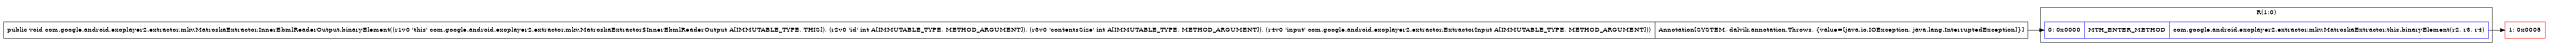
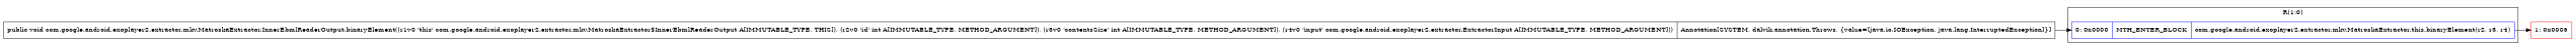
  digraph {
    rankdir=LR
    node [shape=record]
-   n1 [color=blue label="{0\:\ 0x0000|MTH_ENTER_METHOD\l|com.google.android.exoplayer2.extractor.mkv.MatroskaExtractor.this.binaryElement(r2, r3, r4)\l}"]
+   n1 [color=blue label="{0\:\ 0x0000|MTH_ENTER_BLOCK\l|com.google.android.exoplayer2.extractor.mkv.MatroskaExtractor.this.binaryElement(r2, r3, r4)\l}"]
    n2 [color=red label="{1\:\ 0x0005}"]
    n3 [label="{public void com.google.android.exoplayer2.extractor.mkv.MatroskaExtractor.InnerEbmlReaderOutput.binaryElement((r1v0 'this' com.google.android.exoplayer2.extractor.mkv.MatroskaExtractor$InnerEbmlReaderOutput A[IMMUTABLE_TYPE, THIS]), (r2v0 'id' int A[IMMUTABLE_TYPE, METHOD_ARGUMENT]), (r3v0 'contentsSize' int A[IMMUTABLE_TYPE, METHOD_ARGUMENT]), (r4v0 'input' com.google.android.exoplayer2.extractor.ExtractorInput A[IMMUTABLE_TYPE, METHOD_ARGUMENT]))  | Annotation[SYSTEM, dalvik.annotation.Throws, \{value=[java.io.IOException, java.lang.InterruptedException]\}]\l}"]
    subgraph cluster_1 {
      label="R(1:0)"
      n1
    }
    n1 -> n2
    n3 -> n1
  }
